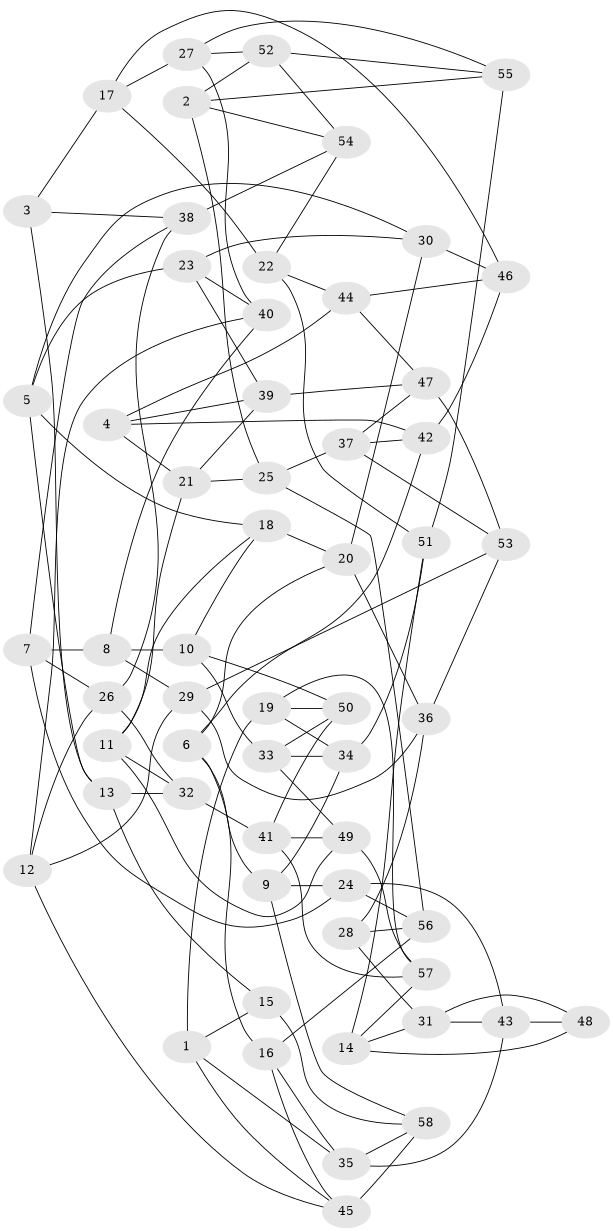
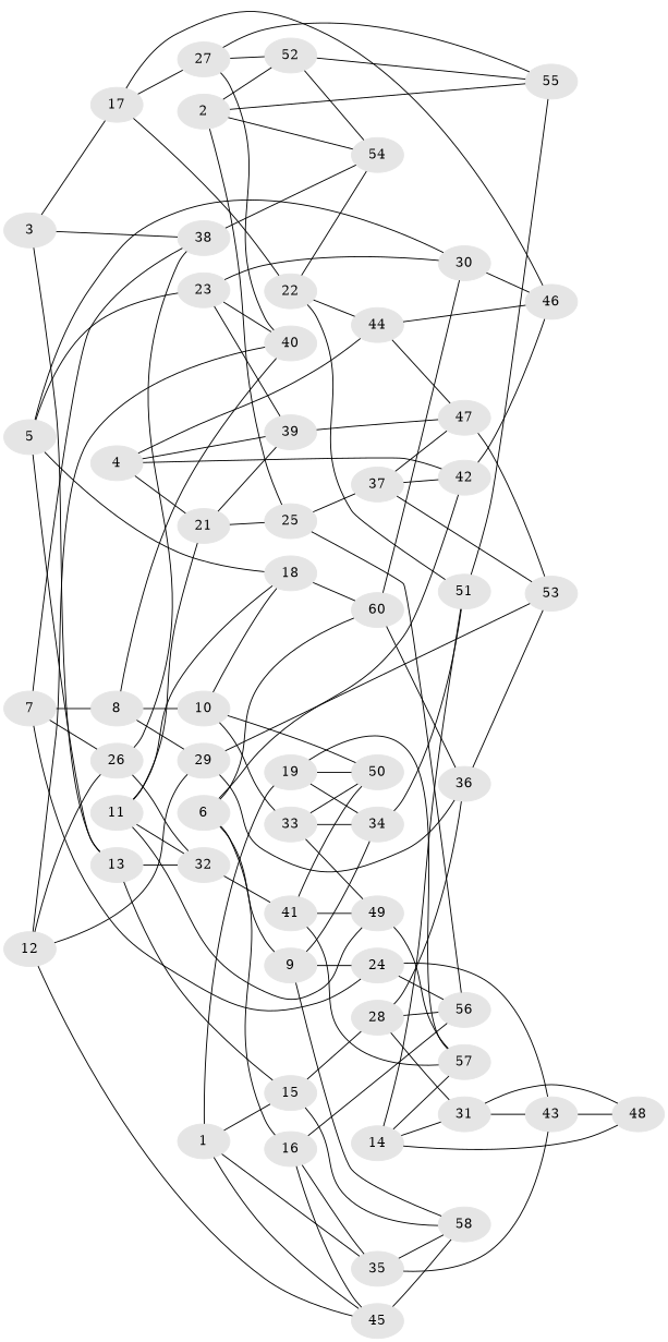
  graph {
    rankdir=LR
    node [color=gray90 style=filled]
    1
    15
    19
    35
    45
    58
    28
    34
    50
    57
    43
    2
    25
    52
    54
    55
    56
    37
    3
    13
    17
    38
    32
    22
    27
    46
    4
    21
    39
    42
    44
    47
    5
    18
    23
    30
-   20
+   20 [label=60]
    40
    6
    9
    16
    24
    36
    7
    8
    26
    10
    29
    33
    53
    51
    49
    11
    41
    12
    14
    48
    31
    1 -- 15
    1 -- 19
    1 -- 35
    1 -- 45
    15 -- 58
+   15 -- 28
    19 -- 34
    19 -- 50
    19 -- 57
    35 -- 58
    35 -- 43
    45 -- 58
    28 -- 56
    28 -- 36
    28 -- 31
    34 -- 51
    43 -- 48
    2 -- 25
    2 -- 52
    2 -- 54
    2 -- 55
    25 -- 56
    25 -- 37
    52 -- 54
    52 -- 55
    37 -- 42
    37 -- 47
    37 -- 53
    3 -- 13
    3 -- 17
    3 -- 38
    13 -- 15
    13 -- 32
    17 -- 22
    17 -- 27
    17 -- 46
    38 -- 54
    32 -- 41
    22 -- 54
    22 -- 44
    22 -- 51
    27 -- 52
    27 -- 55
    27 -- 40
    4 -- 21
    4 -- 39
    4 -- 42
    4 -- 44
    21 -- 25
    21 -- 39
    39 -- 47
    42 -- 46
    44 -- 46
    44 -- 47
    47 -- 53
    5 -- 13
    5 -- 18
    5 -- 23
    5 -- 30
    18 -- 20
    23 -- 39
    23 -- 30
    23 -- 40
    30 -- 46
    20 -- 30
    20 -- 36
    6 -- 42
    6 -- 20
    6 -- 9
    6 -- 16
    9 -- 58
    9 -- 34
    9 -- 24
    16 -- 35
    16 -- 45
    16 -- 56
    24 -- 43
    24 -- 56
    36 -- 53
    7 -- 38
    7 -- 24
    7 -- 8
    7 -- 26
    8 -- 40
    8 -- 10
    8 -- 29
    26 -- 38
    26 -- 32
    10 -- 50
    10 -- 18
    10 -- 33
    29 -- 36
    29 -- 53
    33 -- 34
    33 -- 50
    33 -- 49
    51 -- 55
    49 -- 57
    11 -- 32
    11 -- 21
    11 -- 18
    11 -- 49
    41 -- 50
    41 -- 57
    41 -- 49
    12 -- 45
    12 -- 40
    12 -- 26
    12 -- 29
    14 -- 57
    14 -- 51
    14 -- 48
    14 -- 31
    31 -- 43
    31 -- 48
  }
